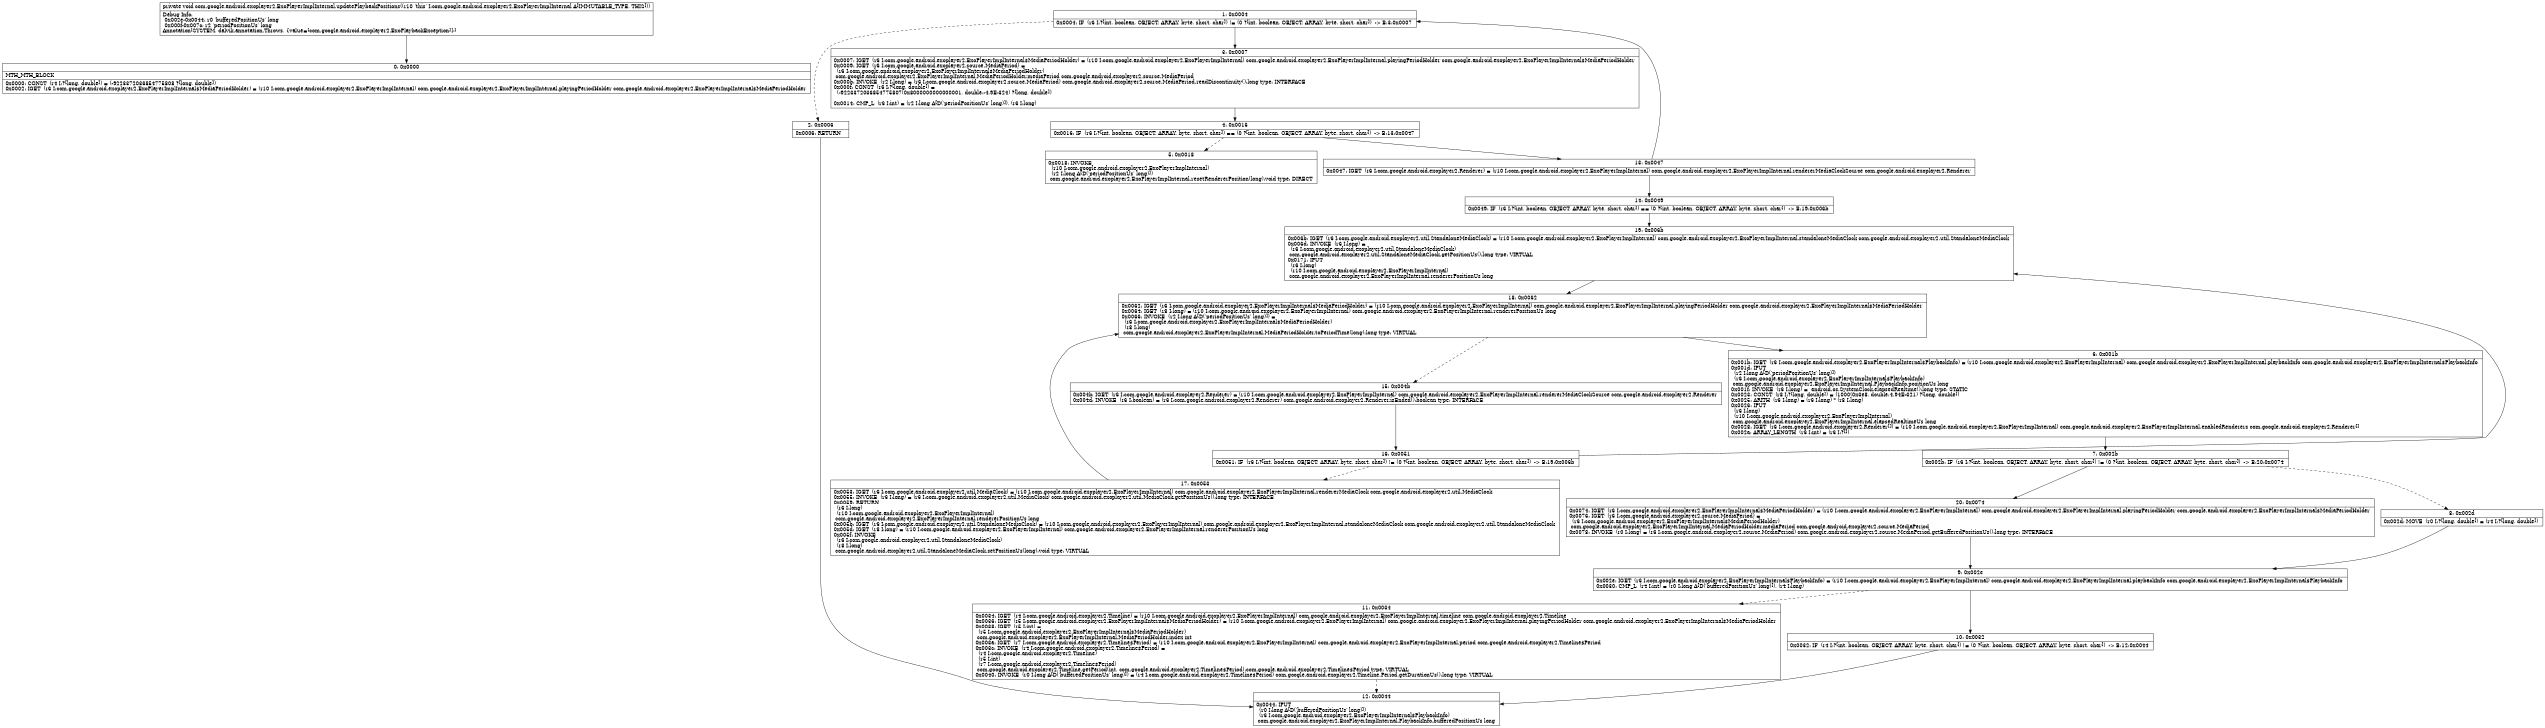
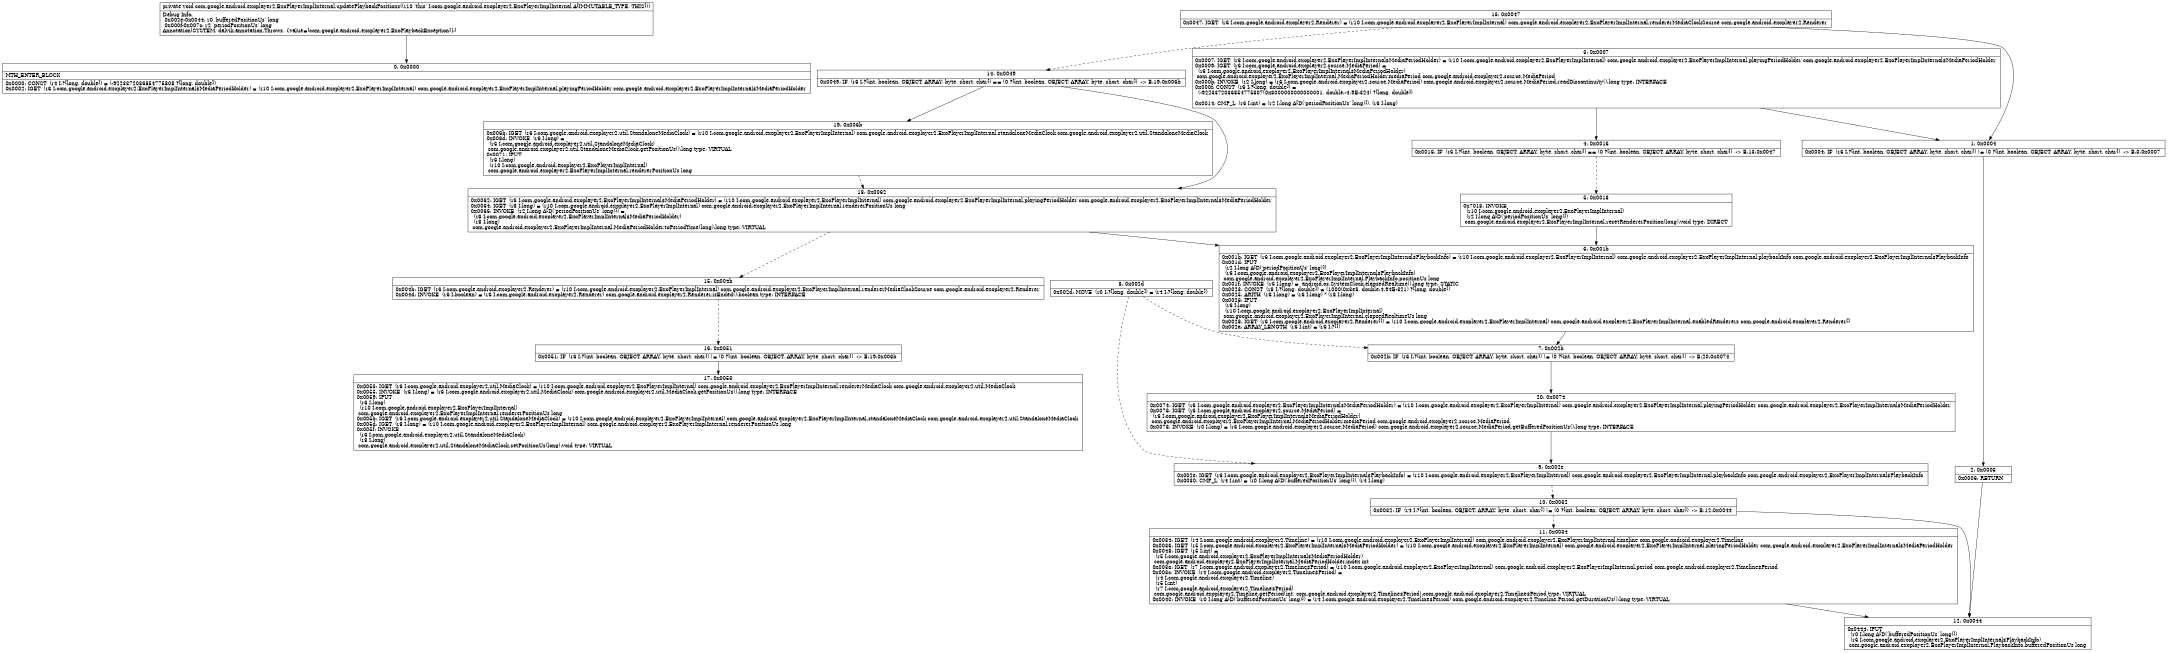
  digraph {
    node [shape=record]
-   n1 [label="{0\:\ 0x0000|MTH_MTH_BLOCK\l|0x0000: CONST  (r4 I:?[long, double]) = (\-9223372036854775808 ?[long, double]) \l0x0002: IGET  (r6 I:com.google.android.exoplayer2.ExoPlayerImplInternal$MediaPeriodHolder) = (r10 I:com.google.android.exoplayer2.ExoPlayerImplInternal) com.google.android.exoplayer2.ExoPlayerImplInternal.playingPeriodHolder com.google.android.exoplayer2.ExoPlayerImplInternal$MediaPeriodHolder \l}"]
+   n1 [label="{0\:\ 0x0000|MTH_ENTER_BLOCK\l|0x0000: CONST  (r4 I:?[long, double]) = (\-9223372036854775808 ?[long, double]) \l0x0002: IGET  (r6 I:com.google.android.exoplayer2.ExoPlayerImplInternal$MediaPeriodHolder) = (r10 I:com.google.android.exoplayer2.ExoPlayerImplInternal) com.google.android.exoplayer2.ExoPlayerImplInternal.playingPeriodHolder com.google.android.exoplayer2.ExoPlayerImplInternal$MediaPeriodHolder \l}"]
    n2 [label="{1\:\ 0x0004|0x0004: IF  (r6 I:?[int, boolean, OBJECT, ARRAY, byte, short, char]) != (0 ?[int, boolean, OBJECT, ARRAY, byte, short, char])  \-\> B:3:0x0007 \l}"]
    n3 [label="{2\:\ 0x0006|0x0006: RETURN   \l}"]
    n4 [label="{3\:\ 0x0007|0x0007: IGET  (r6 I:com.google.android.exoplayer2.ExoPlayerImplInternal$MediaPeriodHolder) = (r10 I:com.google.android.exoplayer2.ExoPlayerImplInternal) com.google.android.exoplayer2.ExoPlayerImplInternal.playingPeriodHolder com.google.android.exoplayer2.ExoPlayerImplInternal$MediaPeriodHolder \l0x0009: IGET  (r6 I:com.google.android.exoplayer2.source.MediaPeriod) = \l  (r6 I:com.google.android.exoplayer2.ExoPlayerImplInternal$MediaPeriodHolder)\l com.google.android.exoplayer2.ExoPlayerImplInternal.MediaPeriodHolder.mediaPeriod com.google.android.exoplayer2.source.MediaPeriod \l0x000b: INVOKE  (r2 I:long) = (r6 I:com.google.android.exoplayer2.source.MediaPeriod) com.google.android.exoplayer2.source.MediaPeriod.readDiscontinuity():long type: INTERFACE \l0x000f: CONST  (r6 I:?[long, double]) = \l  (\-9223372036854775807(0x8000000000000001, double:\-4.9E\-324) ?[long, double])\l \l0x0014: CMP_L  (r6 I:int) = (r2 I:long A[D('periodPositionUs' long)]), (r6 I:long) \l}"]
-   n5 [label="{12\:\ 0x0044|0x0044: IPUT  \l  (r0 I:long A[D('bufferedPositionUs' long)])\l  (r6 I:com.google.android.exoplayer2.ExoPlayerImplInternal$PlaybackInfo)\l com.google.android.exoplayer2.ExoPlayerImplInternal.PlaybackInfo.bufferedPositionUs long \l}"]
+   n5 [label="{12\:\ 0x0044|0x0444: IPUT  \l  (r0 I:long A[D('bufferedPositionUs' long)])\l  (r6 I:com.google.android.exoplayer2.ExoPlayerImplInternal$PlaybackInfo)\l com.google.android.exoplayer2.ExoPlayerImplInternal.PlaybackInfo.bufferedPositionUs long \l}"]
    n6 [label="{4\:\ 0x0016|0x0016: IF  (r6 I:?[int, boolean, OBJECT, ARRAY, byte, short, char]) == (0 ?[int, boolean, OBJECT, ARRAY, byte, short, char])  \-\> B:13:0x0047 \l}"]
-   n7 [label="{5\:\ 0x0018|0x0018: INVOKE  \l  (r10 I:com.google.android.exoplayer2.ExoPlayerImplInternal)\l  (r2 I:long A[D('periodPositionUs' long)])\l com.google.android.exoplayer2.ExoPlayerImplInternal.resetRendererPosition(long):void type: DIRECT \l}"]
+   n7 [label="{5\:\ 0x0018|0x7018: INVOKE  \l  (r10 I:com.google.android.exoplayer2.ExoPlayerImplInternal)\l  (r2 I:long A[D('periodPositionUs' long)])\l com.google.android.exoplayer2.ExoPlayerImplInternal.resetRendererPosition(long):void type: DIRECT \l}"]
    n8 [label="{13\:\ 0x0047|0x0047: IGET  (r6 I:com.google.android.exoplayer2.Renderer) = (r10 I:com.google.android.exoplayer2.ExoPlayerImplInternal) com.google.android.exoplayer2.ExoPlayerImplInternal.rendererMediaClockSource com.google.android.exoplayer2.Renderer \l}"]
    n9 [label="{6\:\ 0x001b|0x001b: IGET  (r6 I:com.google.android.exoplayer2.ExoPlayerImplInternal$PlaybackInfo) = (r10 I:com.google.android.exoplayer2.ExoPlayerImplInternal) com.google.android.exoplayer2.ExoPlayerImplInternal.playbackInfo com.google.android.exoplayer2.ExoPlayerImplInternal$PlaybackInfo \l0x001d: IPUT  \l  (r2 I:long A[D('periodPositionUs' long)])\l  (r6 I:com.google.android.exoplayer2.ExoPlayerImplInternal$PlaybackInfo)\l com.google.android.exoplayer2.ExoPlayerImplInternal.PlaybackInfo.positionUs long \l0x001f: INVOKE  (r6 I:long) =  android.os.SystemClock.elapsedRealtime():long type: STATIC \l0x0023: CONST  (r8 I:?[long, double]) = (1000(0x3e8, double:4.94E\-321) ?[long, double]) \l0x0025: ARITH  (r6 I:long) = (r6 I:long) * (r8 I:long) \l0x0026: IPUT  \l  (r6 I:long)\l  (r10 I:com.google.android.exoplayer2.ExoPlayerImplInternal)\l com.google.android.exoplayer2.ExoPlayerImplInternal.elapsedRealtimeUs long \l0x0028: IGET  (r6 I:com.google.android.exoplayer2.Renderer[]) = (r10 I:com.google.android.exoplayer2.ExoPlayerImplInternal) com.google.android.exoplayer2.ExoPlayerImplInternal.enabledRenderers com.google.android.exoplayer2.Renderer[] \l0x002a: ARRAY_LENGTH  (r6 I:int) = (r6 I:?[]) \l}"]
    n10 [label="{14\:\ 0x0049|0x0049: IF  (r6 I:?[int, boolean, OBJECT, ARRAY, byte, short, char]) == (0 ?[int, boolean, OBJECT, ARRAY, byte, short, char])  \-\> B:19:0x006b \l}"]
    n11 [label="{7\:\ 0x002b|0x002b: IF  (r6 I:?[int, boolean, OBJECT, ARRAY, byte, short, char]) != (0 ?[int, boolean, OBJECT, ARRAY, byte, short, char])  \-\> B:20:0x0074 \l}"]
    n12 [label="{8\:\ 0x002d|0x002d: MOVE  (r0 I:?[long, double]) = (r4 I:?[long, double]) \l}"]
    n13 [label="{20\:\ 0x0074|0x0074: IGET  (r6 I:com.google.android.exoplayer2.ExoPlayerImplInternal$MediaPeriodHolder) = (r10 I:com.google.android.exoplayer2.ExoPlayerImplInternal) com.google.android.exoplayer2.ExoPlayerImplInternal.playingPeriodHolder com.google.android.exoplayer2.ExoPlayerImplInternal$MediaPeriodHolder \l0x0076: IGET  (r6 I:com.google.android.exoplayer2.source.MediaPeriod) = \l  (r6 I:com.google.android.exoplayer2.ExoPlayerImplInternal$MediaPeriodHolder)\l com.google.android.exoplayer2.ExoPlayerImplInternal.MediaPeriodHolder.mediaPeriod com.google.android.exoplayer2.source.MediaPeriod \l0x0078: INVOKE  (r0 I:long) = (r6 I:com.google.android.exoplayer2.source.MediaPeriod) com.google.android.exoplayer2.source.MediaPeriod.getBufferedPositionUs():long type: INTERFACE \l}"]
    n14 [label="{9\:\ 0x002e|0x002e: IGET  (r6 I:com.google.android.exoplayer2.ExoPlayerImplInternal$PlaybackInfo) = (r10 I:com.google.android.exoplayer2.ExoPlayerImplInternal) com.google.android.exoplayer2.ExoPlayerImplInternal.playbackInfo com.google.android.exoplayer2.ExoPlayerImplInternal$PlaybackInfo \l0x0030: CMP_L  (r4 I:int) = (r0 I:long A[D('bufferedPositionUs' long)]), (r4 I:long) \l}"]
    n15 [label="{10\:\ 0x0032|0x0032: IF  (r4 I:?[int, boolean, OBJECT, ARRAY, byte, short, char]) != (0 ?[int, boolean, OBJECT, ARRAY, byte, short, char])  \-\> B:12:0x0044 \l}"]
-   n16 [label="{11\:\ 0x0034|0x0034: IGET  (r4 I:com.google.android.exoplayer2.Timeline) = (r10 I:com.google.android.exoplayer2.ExoPlayerImplInternal) com.google.android.exoplayer2.ExoPlayerImplInternal.timeline com.google.android.exoplayer2.Timeline \l0x0036: IGET  (r5 I:com.google.android.exoplayer2.ExoPlayerImplInternal$MediaPeriodHolder) = (r10 I:com.google.android.exoplayer2.ExoPlayerImplInternal) com.google.android.exoplayer2.ExoPlayerImplInternal.playingPeriodHolder com.google.android.exoplayer2.ExoPlayerImplInternal$MediaPeriodHolder \l0x0038: IGET  (r5 I:int) = \l  (r5 I:com.google.android.exoplayer2.ExoPlayerImplInternal$MediaPeriodHolder)\l com.google.android.exoplayer2.ExoPlayerImplInternal.MediaPeriodHolder.index int \l0x003a: IGET  (r7 I:com.google.android.exoplayer2.Timeline$Period) = (r10 I:com.google.android.exoplayer2.ExoPlayerImplInternal) com.google.android.exoplayer2.ExoPlayerImplInternal.period com.google.android.exoplayer2.Timeline$Period \l0x003c: INVOKE  (r4 I:com.google.android.exoplayer2.Timeline$Period) = \l  (r4 I:com.google.android.exoplayer2.Timeline)\l  (r5 I:int)\l  (r7 I:com.google.android.exoplayer2.Timeline$Period)\l com.google.android.exoplayer2.Timeline.getPeriod(int, com.google.android.exoplayer2.Timeline$Period):com.google.android.exoplayer2.Timeline$Period type: VIRTUAL \l0x0040: INVOKE  (r0 I:long A[D('bufferedPositionUs' long)]) = (r4 I:com.google.android.exoplayer2.Timeline$Period) com.google.android.exoplayer2.Timeline.Period.getDurationUs():long type: VIRTUAL \l}"]
-   n17 [label="{19\:\ 0x006b|0x006b: IGET  (r6 I:com.google.android.exoplayer2.util.StandaloneMediaClock) = (r10 I:com.google.android.exoplayer2.ExoPlayerImplInternal) com.google.android.exoplayer2.ExoPlayerImplInternal.standaloneMediaClock com.google.android.exoplayer2.util.StandaloneMediaClock \l0x006d: INVOKE  (r6 I:long) = \l  (r6 I:com.google.android.exoplayer2.util.StandaloneMediaClock)\l com.google.android.exoplayer2.util.StandaloneMediaClock.getPositionUs():long type: VIRTUAL \l0x0171: IPUT  \l  (r6 I:long)\l  (r10 I:com.google.android.exoplayer2.ExoPlayerImplInternal)\l com.google.android.exoplayer2.ExoPlayerImplInternal.rendererPositionUs long \l}"]
+   n16 [label="{11\:\ 0x0034|0x0034: IGET  (r4 I:com.google.android.exoplayer2.Timeline) = (r10 I:com.google.android.exoplayer2.ExoPlayerImplInternal) com.google.android.exoplayer2.ExoPlayerImplInternal.timeline com.google.android.exoplayer2.Timeline \l0x0036: IGET  (r5 I:com.google.android.exoplayer2.ExoPlayerImplInternal$MediaPeriodHolder) = (r10 I:com.google.android.exoplayer2.ExoPlayerImplInternal) com.google.android.exoplayer2.ExoPlayerImplInternal.playingPeriodHolder com.google.android.exoplayer2.ExoPlayerImplInternal$MediaPeriodHolder \l0x0048: IGET  (r5 I:int) = \l  (r5 I:com.google.android.exoplayer2.ExoPlayerImplInternal$MediaPeriodHolder)\l com.google.android.exoplayer2.ExoPlayerImplInternal.MediaPeriodHolder.index int \l0x003a: IGET  (r7 I:com.google.android.exoplayer2.Timeline$Period) = (r10 I:com.google.android.exoplayer2.ExoPlayerImplInternal) com.google.android.exoplayer2.ExoPlayerImplInternal.period com.google.android.exoplayer2.Timeline$Period \l0x003c: INVOKE  (r4 I:com.google.android.exoplayer2.Timeline$Period) = \l  (r4 I:com.google.android.exoplayer2.Timeline)\l  (r5 I:int)\l  (r7 I:com.google.android.exoplayer2.Timeline$Period)\l com.google.android.exoplayer2.Timeline.getPeriod(int, com.google.android.exoplayer2.Timeline$Period):com.google.android.exoplayer2.Timeline$Period type: VIRTUAL \l0x0040: INVOKE  (r0 I:long A[D('bufferedPositionUs' long)]) = (r4 I:com.google.android.exoplayer2.Timeline$Period) com.google.android.exoplayer2.Timeline.Period.getDurationUs():long type: VIRTUAL \l}"]
+   n17 [label="{19\:\ 0x006b|0x006b: IGET  (r6 I:com.google.android.exoplayer2.util.StandaloneMediaClock) = (r10 I:com.google.android.exoplayer2.ExoPlayerImplInternal) com.google.android.exoplayer2.ExoPlayerImplInternal.standaloneMediaClock com.google.android.exoplayer2.util.StandaloneMediaClock \l0x006d: INVOKE  (r6 I:long) = \l  (r6 I:com.google.android.exoplayer2.util.StandaloneMediaClock)\l com.google.android.exoplayer2.util.StandaloneMediaClock.getPositionUs():long type: VIRTUAL \l0x0071: IPUT  \l  (r6 I:long)\l  (r10 I:com.google.android.exoplayer2.ExoPlayerImplInternal)\l com.google.android.exoplayer2.ExoPlayerImplInternal.rendererPositionUs long \l}"]
    n18 [label="{15\:\ 0x004b|0x004b: IGET  (r6 I:com.google.android.exoplayer2.Renderer) = (r10 I:com.google.android.exoplayer2.ExoPlayerImplInternal) com.google.android.exoplayer2.ExoPlayerImplInternal.rendererMediaClockSource com.google.android.exoplayer2.Renderer \l0x004d: INVOKE  (r6 I:boolean) = (r6 I:com.google.android.exoplayer2.Renderer) com.google.android.exoplayer2.Renderer.isEnded():boolean type: INTERFACE \l}"]
    n19 [label="{16\:\ 0x0051|0x0051: IF  (r6 I:?[int, boolean, OBJECT, ARRAY, byte, short, char]) != (0 ?[int, boolean, OBJECT, ARRAY, byte, short, char])  \-\> B:19:0x006b \l}"]
    n20 [label="{18\:\ 0x0062|0x0062: IGET  (r6 I:com.google.android.exoplayer2.ExoPlayerImplInternal$MediaPeriodHolder) = (r10 I:com.google.android.exoplayer2.ExoPlayerImplInternal) com.google.android.exoplayer2.ExoPlayerImplInternal.playingPeriodHolder com.google.android.exoplayer2.ExoPlayerImplInternal$MediaPeriodHolder \l0x0064: IGET  (r8 I:long) = (r10 I:com.google.android.exoplayer2.ExoPlayerImplInternal) com.google.android.exoplayer2.ExoPlayerImplInternal.rendererPositionUs long \l0x0066: INVOKE  (r2 I:long A[D('periodPositionUs' long)]) = \l  (r6 I:com.google.android.exoplayer2.ExoPlayerImplInternal$MediaPeriodHolder)\l  (r8 I:long)\l com.google.android.exoplayer2.ExoPlayerImplInternal.MediaPeriodHolder.toPeriodTime(long):long type: VIRTUAL \l}"]
-   n21 [label="{17\:\ 0x0053|0x0053: IGET  (r6 I:com.google.android.exoplayer2.util.MediaClock) = (r10 I:com.google.android.exoplayer2.ExoPlayerImplInternal) com.google.android.exoplayer2.ExoPlayerImplInternal.rendererMediaClock com.google.android.exoplayer2.util.MediaClock \l0x0055: INVOKE  (r6 I:long) = (r6 I:com.google.android.exoplayer2.util.MediaClock) com.google.android.exoplayer2.util.MediaClock.getPositionUs():long type: INTERFACE \l0x0059: RETURN  \l  (r6 I:long)\l  (r10 I:com.google.android.exoplayer2.ExoPlayerImplInternal)\l com.google.android.exoplayer2.ExoPlayerImplInternal.rendererPositionUs long \l0x005b: IGET  (r6 I:com.google.android.exoplayer2.util.StandaloneMediaClock) = (r10 I:com.google.android.exoplayer2.ExoPlayerImplInternal) com.google.android.exoplayer2.ExoPlayerImplInternal.standaloneMediaClock com.google.android.exoplayer2.util.StandaloneMediaClock \l0x005d: IGET  (r8 I:long) = (r10 I:com.google.android.exoplayer2.ExoPlayerImplInternal) com.google.android.exoplayer2.ExoPlayerImplInternal.rendererPositionUs long \l0x005f: INVOKE  \l  (r6 I:com.google.android.exoplayer2.util.StandaloneMediaClock)\l  (r8 I:long)\l com.google.android.exoplayer2.util.StandaloneMediaClock.setPositionUs(long):void type: VIRTUAL \l}"]
+   n21 [label="{17\:\ 0x0053|0x0053: IGET  (r6 I:com.google.android.exoplayer2.util.MediaClock) = (r10 I:com.google.android.exoplayer2.ExoPlayerImplInternal) com.google.android.exoplayer2.ExoPlayerImplInternal.rendererMediaClock com.google.android.exoplayer2.util.MediaClock \l0x0055: INVOKE  (r6 I:long) = (r6 I:com.google.android.exoplayer2.util.MediaClock) com.google.android.exoplayer2.util.MediaClock.getPositionUs():long type: INTERFACE \l0x0059: IPUT  \l  (r6 I:long)\l  (r10 I:com.google.android.exoplayer2.ExoPlayerImplInternal)\l com.google.android.exoplayer2.ExoPlayerImplInternal.rendererPositionUs long \l0x005b: IGET  (r6 I:com.google.android.exoplayer2.util.StandaloneMediaClock) = (r10 I:com.google.android.exoplayer2.ExoPlayerImplInternal) com.google.android.exoplayer2.ExoPlayerImplInternal.standaloneMediaClock com.google.android.exoplayer2.util.StandaloneMediaClock \l0x005d: IGET  (r8 I:long) = (r10 I:com.google.android.exoplayer2.ExoPlayerImplInternal) com.google.android.exoplayer2.ExoPlayerImplInternal.rendererPositionUs long \l0x005f: INVOKE  \l  (r6 I:com.google.android.exoplayer2.util.StandaloneMediaClock)\l  (r8 I:long)\l com.google.android.exoplayer2.util.StandaloneMediaClock.setPositionUs(long):void type: VIRTUAL \l}"]
    n22 [label="{private void com.google.android.exoplayer2.ExoPlayerImplInternal.updatePlaybackPositions((r10 'this' I:com.google.android.exoplayer2.ExoPlayerImplInternal A[IMMUTABLE_TYPE, THIS]))  | Debug Info:\l  0x002e\-0x0044: r0 'bufferedPositionUs' long\l  0x000f\-0x007c: r2 'periodPositionUs' long\lAnnotation[SYSTEM, dalvik.annotation.Throws, \{value=[com.google.android.exoplayer2.ExoPlaybackException]\}]\l}"]
-   n2 -> n3 [style=dashed]
-   n2 -> n4
+   n2 -> n3 [style=solid]
+   n4 -> n2
    n3 -> n5
    n4 -> n6
    n6 -> n7 [style=dashed]
-   n6 -> n8
+   n7 -> n9
    n8 -> n2
-   n8 -> n10
+   n8 -> n10 [style=dashed]
    n9 -> n11
    n10 -> n17
-   n11 -> n12 [style=dashed]
+   n12 -> n11 [style=dashed]
    n11 -> n13
-   n12 -> n14
+   n12 -> n14 [style=dashed]
    n13 -> n14
-   n14 -> n15
+   n14 -> n15 [style=dashed]
    n15 -> n5
-   n14 -> n16 [style=dashed]
-   n16 -> n5 [style=dashed]
-   n17 -> n20
-   n18 -> n19
-   n19 -> n17
-   n19 -> n21 [style=dashed]
+   n15 -> n16 [style=dashed]
+   n16 -> n5
+   n17 -> n20 [style=dashed]
+   n18 -> n19 [style=dashed]
+   n19 -> n21 [style=solid]
    n20 -> n9
    n20 -> n18 [style=dashed]
-   n21 -> n20
+   n10 -> n20
    n22 -> n1
  }
